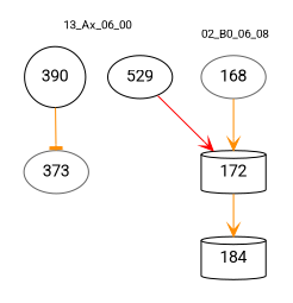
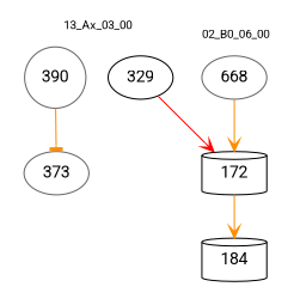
  digraph {
    fontname=Roboto
    node [color=black fontname=Roboto shape=ellipse]
    edge [arrowhead=vee color=darkorange fontname=Roboto]
-   n1 [label=529]
-   n2 [label=390 shape=circle]
+   n1 [label=329]
+   n2 [color=gray40 label=390 shape=circle]
    n3 [color=gray40 label=373]
-   n4 [color=gray40 label=168]
+   n4 [color=gray40 label=668]
    n5 [label=172 shape=cylinder]
    n6 [label=184 shape=cylinder]
    subgraph cluster_1 {
      color=white
      fontsize=10
-     label="13_Ax_06_00"
+     label="13_Ax_03_00"
      n1
      n2
      n3
    }
    subgraph cluster_2 {
      color=white
      fontsize=10
-     label="02_B0_06_08"
+     label="02_B0_06_00"
      n4
      n5
      n6
    }
    n1 -> n5 [color=red]
    n2 -> n3 [arrowhead=tee]
    n4 -> n5
    n5 -> n6
  }
